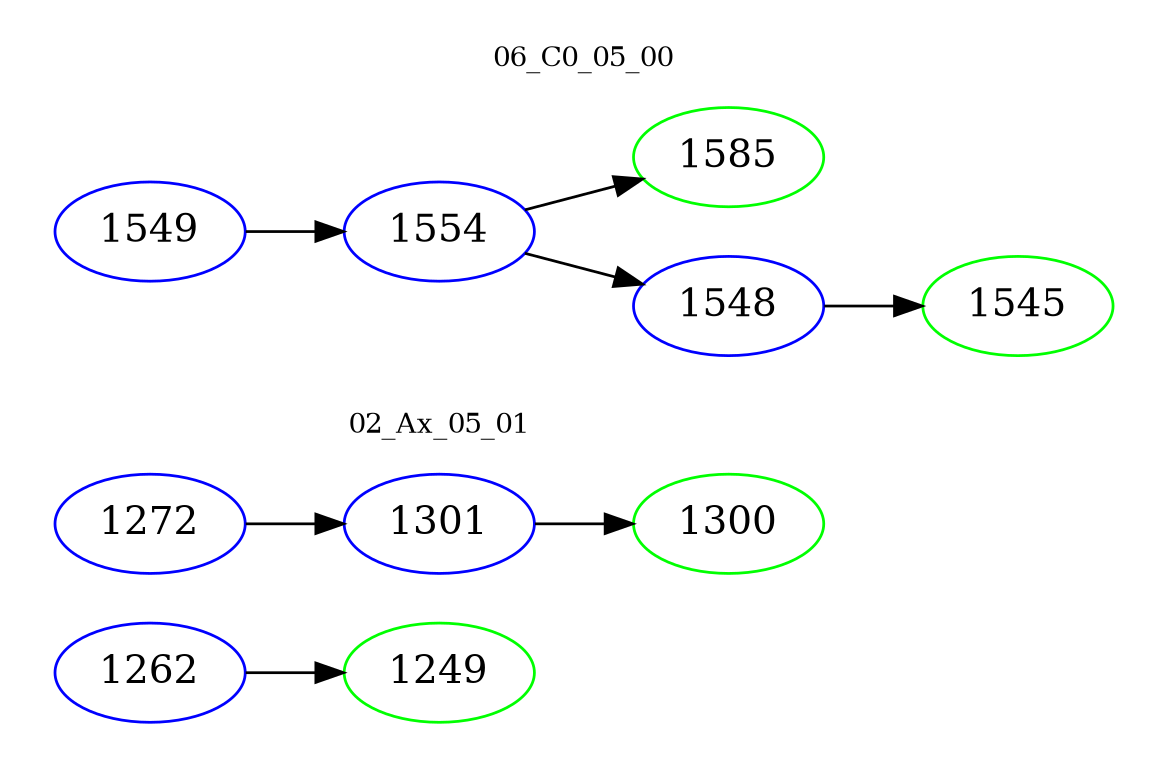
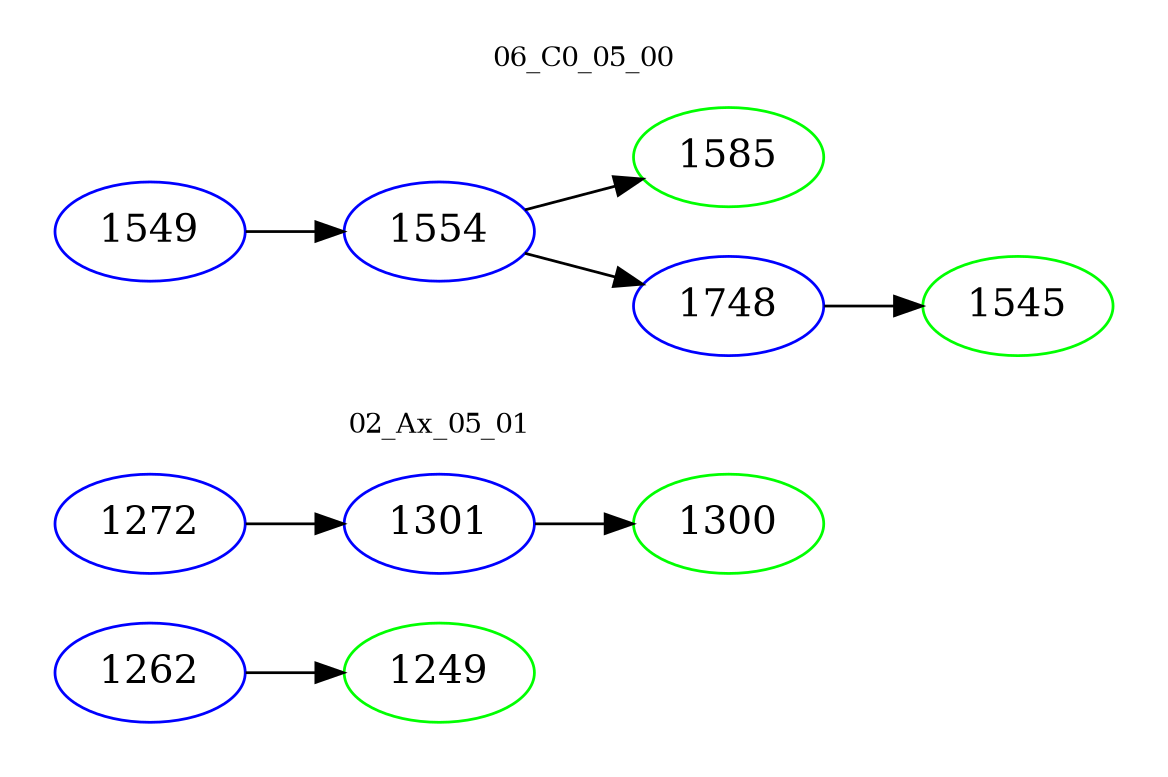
  digraph {
    rankdir=LR
    node [color=blue]
    edge [color=black]
    n1 [label=1272]
    n2 [label=1262]
    n3 [label=1301]
    n4 [color=green label=1249]
    n5 [color=green label=1300]
    n6 [label=1549]
-   n7 [label=1548]
+   n7 [label=1748]
    n8 [label=1554]
    n9 [color=green label=1545]
    n10 [color=green label=1585]
    subgraph cluster_1 {
      color=white
      fontsize=10
      label="02_Ax_05_01"
      n1
      n2
      n3
      n4
      n5
    }
    subgraph cluster_2 {
      color=white
      fontsize=10
      label="06_C0_05_00"
      n6
      n7
      n8
      n9
      n10
    }
    n1 -> n3
    n2 -> n4
    n3 -> n5
    n6 -> n8
    n7 -> n9
    n8 -> n7
    n8 -> n10
  }
